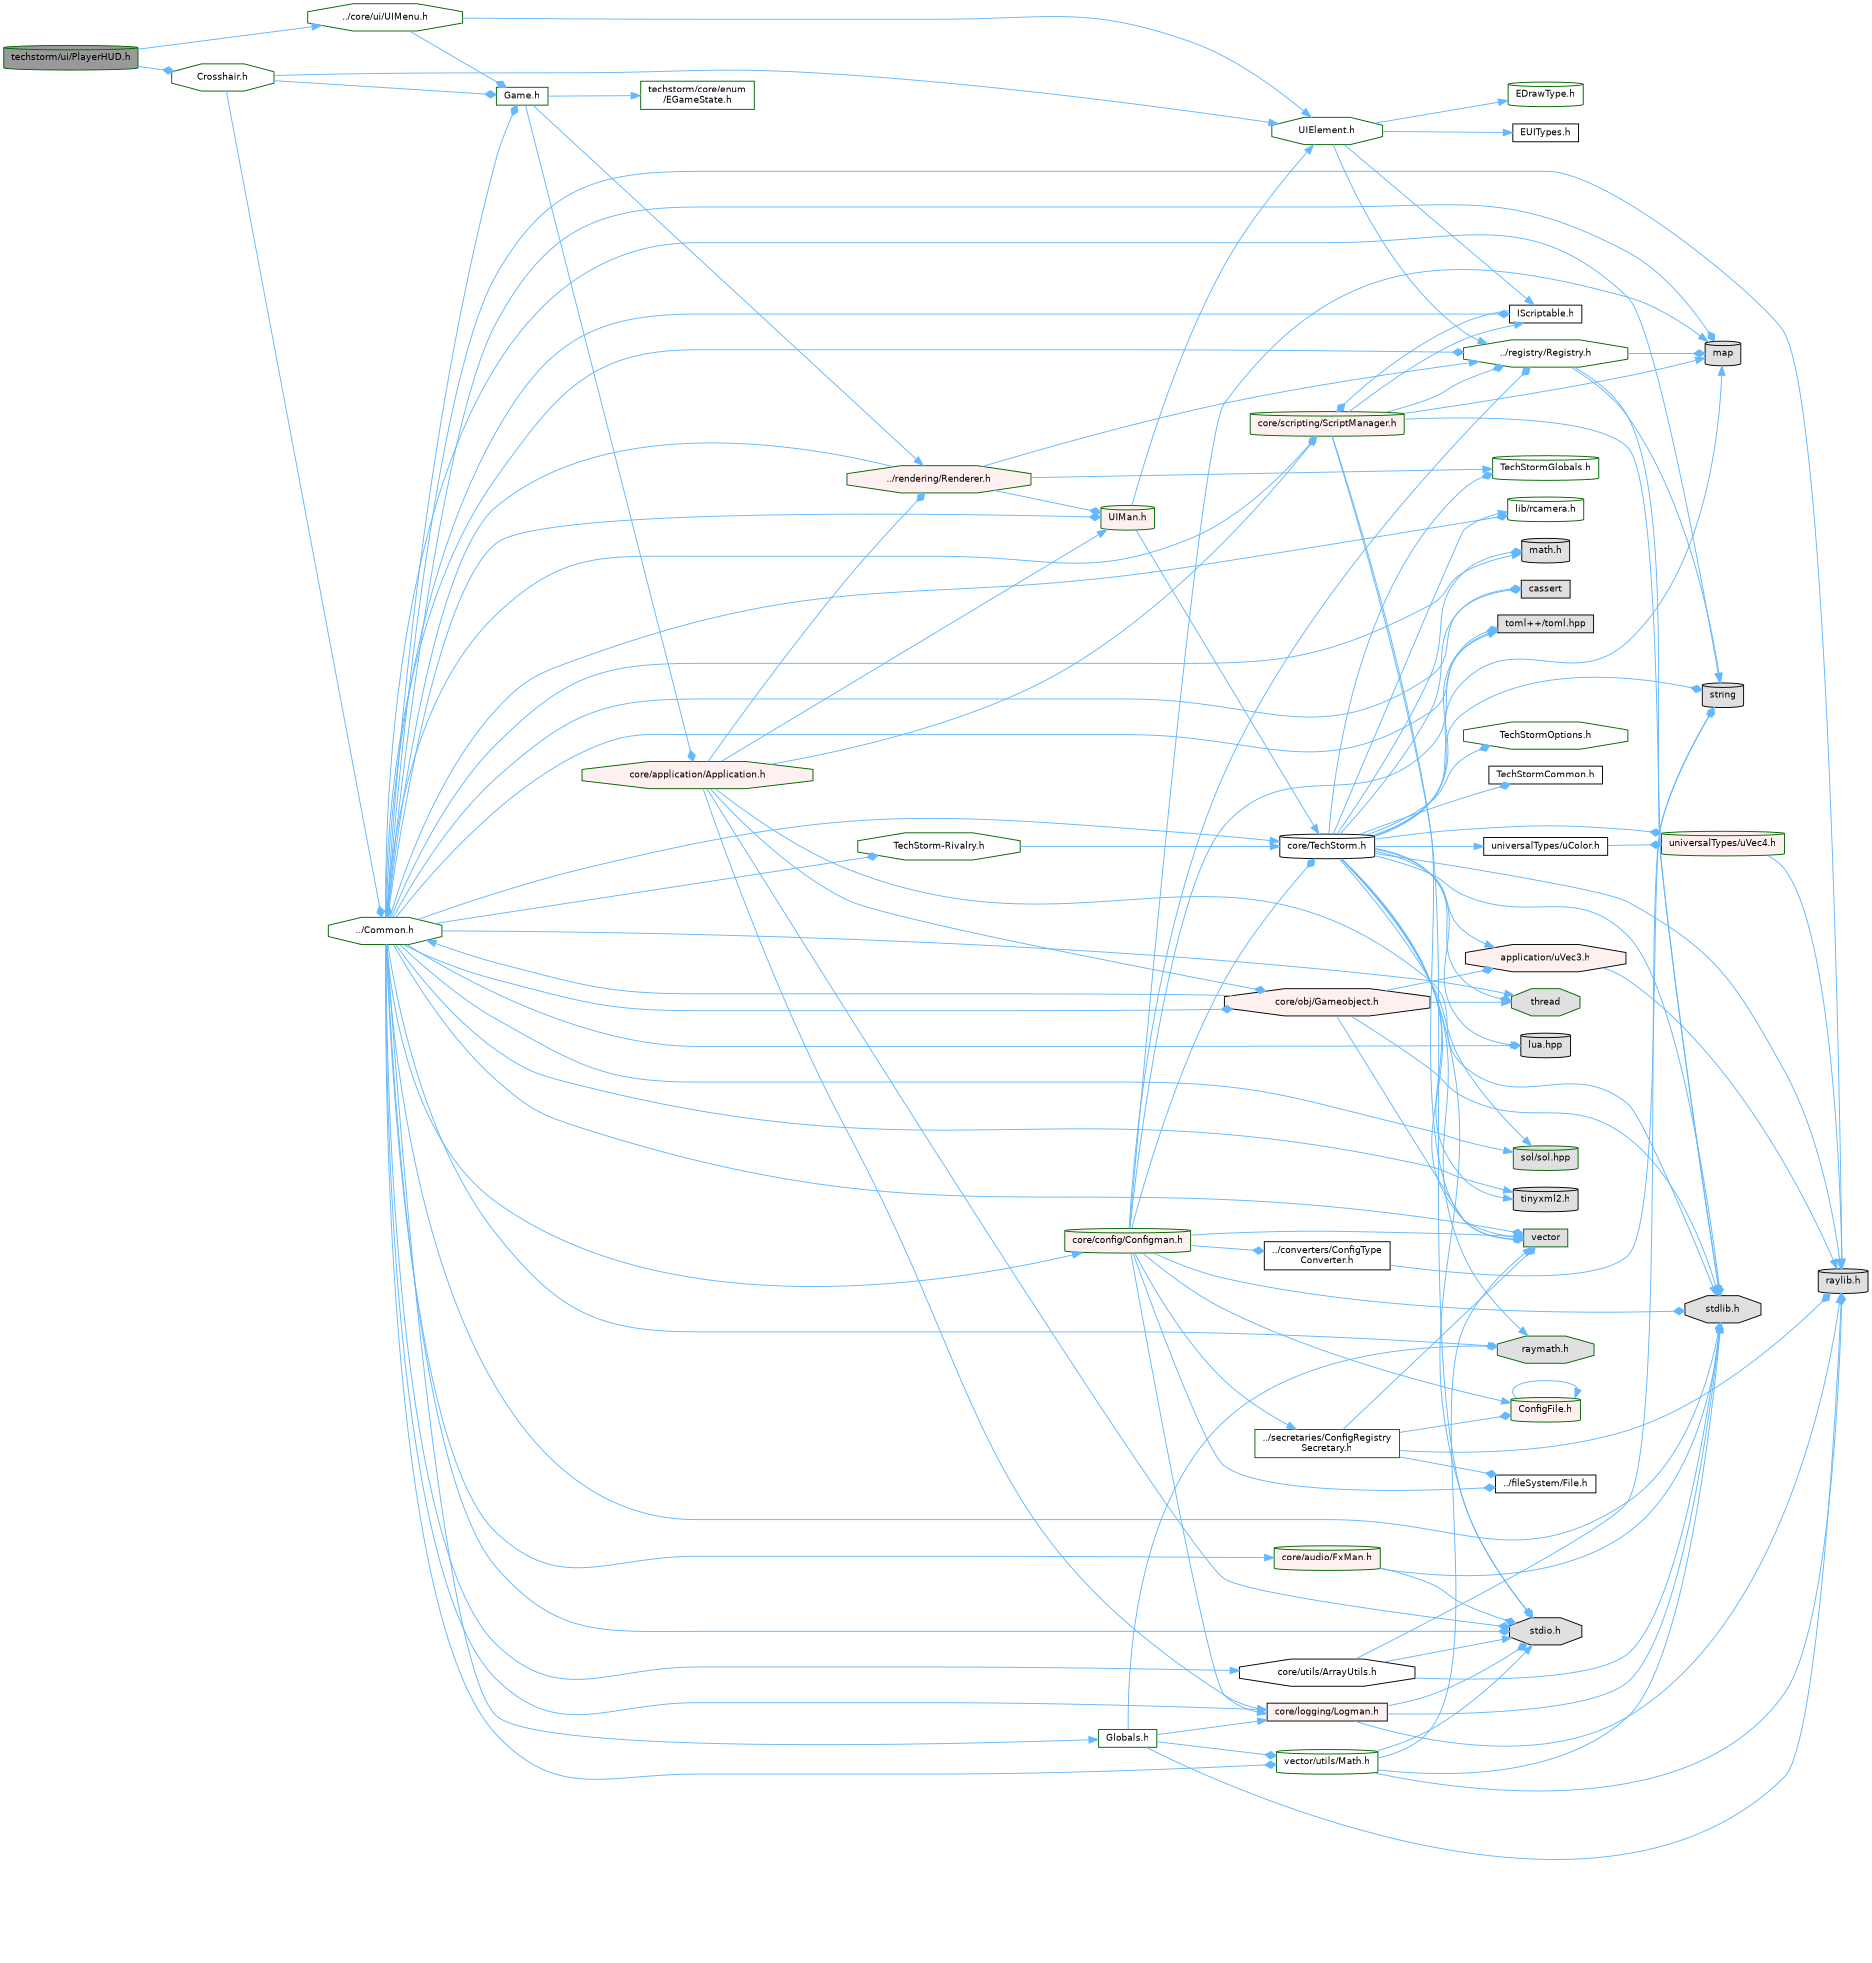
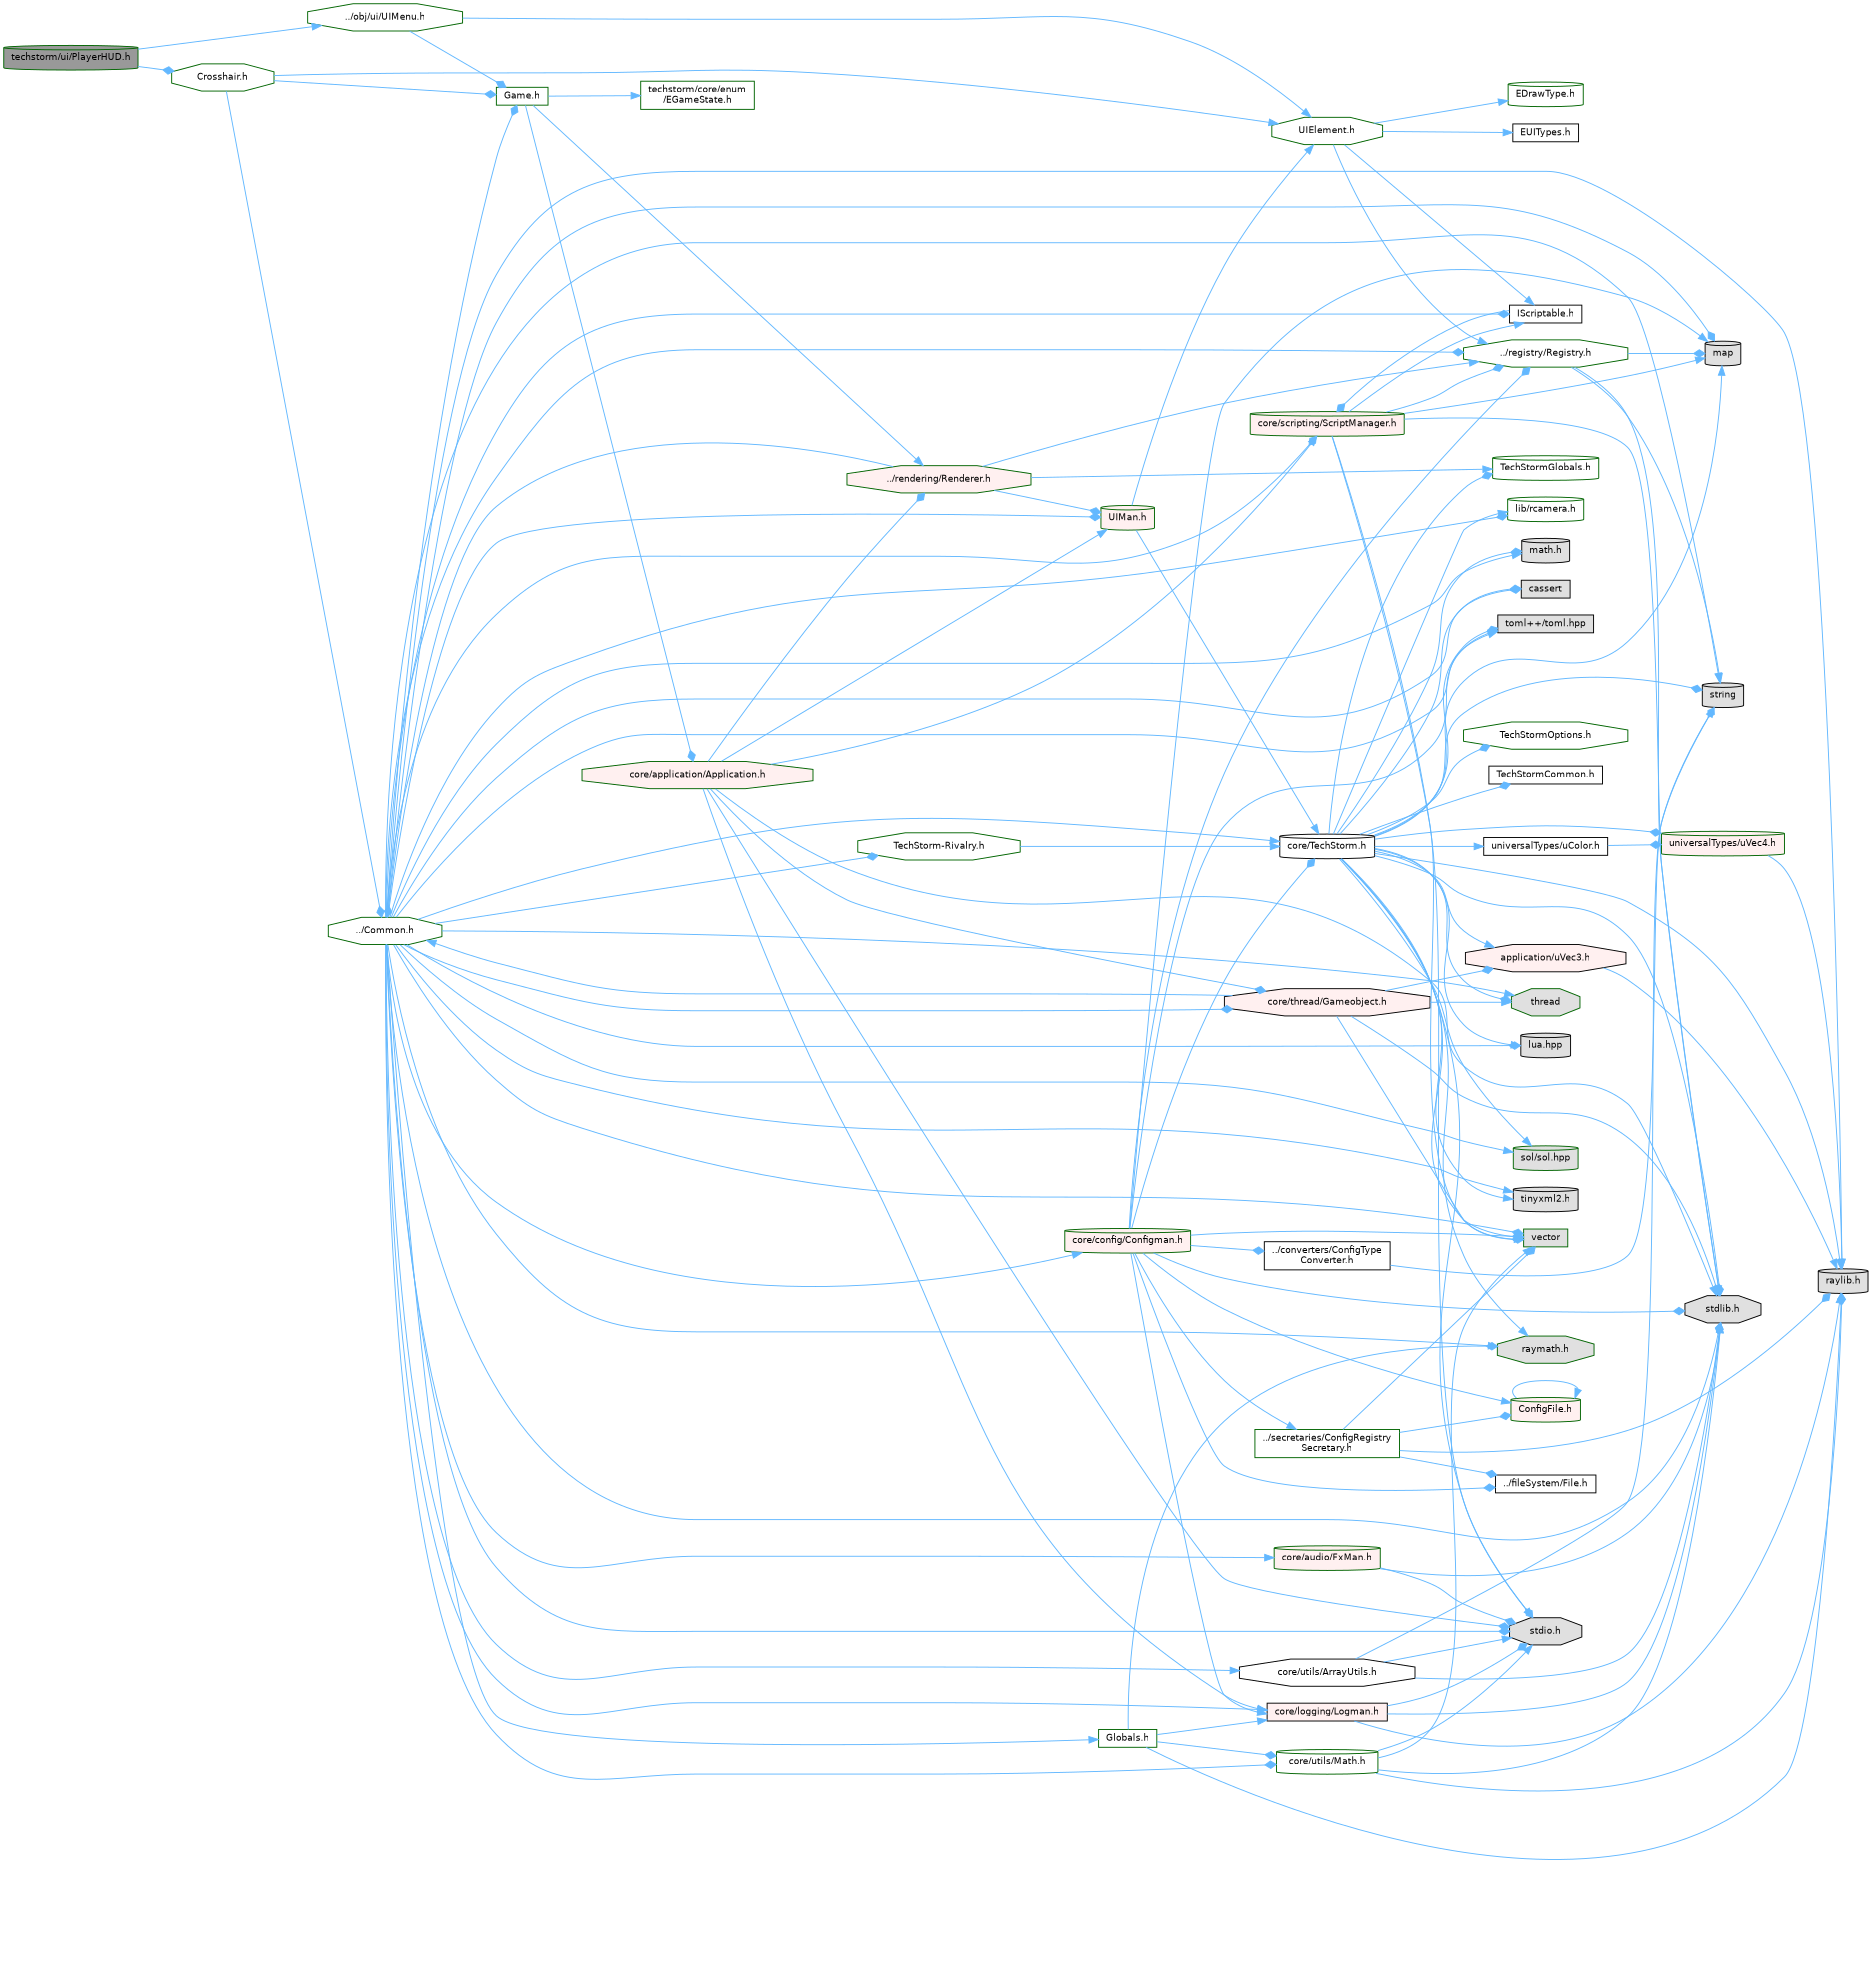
  digraph {
    rankdir=LR
    node [color=darkgreen fillcolor=white fontname=Helvetica fontsize=10 shape=cylinder style=filled]
    edge [arrowhead=normal color=steelblue1 fontname=Helvetica fontsize=10 labelfontname=Helvetica labelfontsize=10 style=solid]
    n1 [fillcolor=grey60 fontcolor=black height=0.2 label="techstorm/ui/PlayerHUD.h" width=0.4]
    n2 [height=0.2 label="Crosshair.h" shape=octagon width=0.4]
-   n3 [height=0.2 label="../core/ui/UIMenu.h" shape=octagon width=0.4]
+   n3 [height=0.2 label="../obj/ui/UIMenu.h" shape=octagon width=0.4]
    n4 [height=0.2 label="../Common.h" shape=octagon width=0.4]
    n5 [height=0.2 label="UIElement.h" shape=octagon width=0.4]
    n6 [height=0.2 label="Game.h" shape=box width=0.4]
    n7 [color=black fillcolor="#E0E0E0" height=0.2 label="raylib.h" width=0.4]
    n8 [fillcolor="#E0E0E0" height=0.2 label="raymath.h" shape=octagon width=0.4]
    n9 [height=0.2 label="lib/rcamera.h" width=0.4]
    n10 [color=black fillcolor="#E0E0E0" height=0.2 label="stdio.h" shape=octagon width=0.4]
    n11 [color=black fillcolor="#E0E0E0" height=0.2 label="stdlib.h" shape=octagon width=0.4]
    n12 [color=black fillcolor="#E0E0E0" height=0.2 label=string width=0.4]
    n13 [fillcolor="#E0E0E0" height=0.2 label=vector shape=box width=0.4]
    n14 [color=black fillcolor="#E0E0E0" height=0.2 label=map width=0.4]
    n15 [fillcolor="#E0E0E0" height=0.2 label=thread shape=octagon width=0.4]
    n16 [color=black fillcolor="#E0E0E0" height=0.2 label="math.h" width=0.4]
    n17 [color=black fillcolor="#E0E0E0" height=0.2 label=cassert shape=box width=0.4]
    n18 [color=black fillcolor="#E0E0E0" height=0.2 label="lua.hpp" width=0.4]
    n19 [fillcolor="#E0E0E0" height=0.2 label="sol/sol.hpp" width=0.4]
    n20 [color=black fillcolor="#E0E0E0" height=0.2 label="toml++/toml.hpp" shape=box width=0.4]
    n21 [color=black fillcolor="#E0E0E0" height=0.2 label="tinyxml2.h" width=0.4]
    n22 [height=0.2 label="Globals.h" shape=box width=0.4]
-   n23 [height=0.2 label="vector/utils/Math.h" width=0.4]
+   n23 [height=0.2 label="core/utils/Math.h" width=0.4]
    n24 [color=black fillcolor="#FFF0F0" height=0.2 label="core/logging/Logman.h" shape=box width=0.4]
    n25 [color=black height=0.2 label="core/TechStorm.h" width=0.4]
    n26 [fillcolor="#FFF0F0" height=0.2 label="core/config/Configman.h" width=0.4]
    n27 [height=0.2 label="../registry/Registry.h" shape=octagon width=0.4]
-   n28 [color=black fillcolor="#FFF0F0" height=0.2 label="core/obj/Gameobject.h" shape=octagon width=0.4]
+   n28 [color=black fillcolor="#FFF0F0" height=0.2 label="core/thread/Gameobject.h" shape=octagon width=0.4]
    n29 [fillcolor="#FFF0F0" height=0.2 label="core/scripting/ScriptManager.h" width=0.4]
    n30 [color=black height=0.2 label="IScriptable.h" shape=box width=0.4]
    n31 [color=black height=0.2 label="core/utils/ArrayUtils.h" shape=octagon width=0.4]
    n32 [fillcolor="#FFF0F0" height=0.2 label="core/audio/FxMan.h" width=0.4]
    n33 [fillcolor="#FFF0F0" height=0.2 label="UIMan.h" width=0.4]
    n34 [height=0.2 label="TechStorm-Rivalry.h" shape=octagon width=0.4]
    n35 [color=black height=0.2 label="EUITypes.h" shape=box width=0.4]
    n36 [height=0.2 label="EDrawType.h" width=0.4]
    n37 [fillcolor="#FFF0F0" height=0.2 label="core/application/Application.h" shape=octagon width=0.4]
    n38 [fillcolor="#FFF0F0" height=0.2 label="../rendering/Renderer.h" shape=octagon width=0.4]
    n39 [height=0.2 label="techstorm/core/enum\l/EGameState.h" shape=box width=0.4]
    n40 [height=0.2 label="TechStormOptions.h" shape=octagon width=0.4]
    n41 [color=black height=0.2 label="TechStormCommon.h" shape=box width=0.4]
    n42 [height=0.2 label="TechStormGlobals.h" width=0.4]
    n43 [color=black fillcolor="#FFF0F0" height=0.2 label="application/uVec3.h" shape=octagon width=0.4]
    n44 [fillcolor="#FFF0F0" height=0.2 label="universalTypes/uVec4.h" width=0.4]
    n45 [color=black height=0.2 label="universalTypes/uColor.h" shape=box width=0.4]
    n46 [color=black height=0.2 label="../fileSystem/File.h" shape=box width=0.4]
    n47 [fillcolor="#FFF0F0" height=0.2 label="ConfigFile.h" width=0.4]
    n48 [color=black height=0.2 label="../converters/ConfigType\lConverter.h" shape=box width=0.4]
    n49 [height=0.2 label="../secretaries/ConfigRegistry\lSecretary.h" shape=box width=0.4]
    n1 -> n2 [arrowhead=diamond]
    n1 -> n3
    n2 -> n4 [arrowhead=diamond]
    n2 -> n5
    n2 -> n6 [arrowhead=diamond]
    n3 -> n5
    n3 -> n6 [arrowhead=diamond]
    n4 -> n6 [arrowhead=diamond]
    n4 -> n7
    n4 -> n8
    n4 -> n9 [arrowhead=diamond]
    n4 -> n10 [arrowhead=diamond]
    n4 -> n11 [arrowhead=diamond]
    n4 -> n12
    n4 -> n13 [arrowhead=diamond]
    n4 -> n14 [arrowhead=diamond]
    n4 -> n15
    n4 -> n16
    n4 -> n17 [arrowhead=diamond]
    n4 -> n18 [arrowhead=diamond]
    n4 -> n19
    n4 -> n20
    n4 -> n21
    n4 -> n22
    n4 -> n23 [arrowhead=diamond]
    n4 -> n24
    n4 -> n25
    n4 -> n26
    n4 -> n27 [arrowhead=diamond]
    n4 -> n28 [arrowhead=diamond]
    n4 -> n29 [arrowhead=diamond]
    n4 -> n30 [arrowhead=diamond]
    n4 -> n31
    n4 -> n32
    n4 -> n33 [arrowhead=diamond]
    n4 -> n34 [arrowhead=diamond]
    n5 -> n27
    n5 -> n30
    n5 -> n35
    n5 -> n36
    n6 -> n37 [arrowhead=diamond]
    n6 -> n38
    n6 -> n39
    n22 -> n7 [arrowhead=diamond]
    n22 -> n8 [arrowhead=diamond]
    n22 -> n23 [arrowhead=diamond]
    n22 -> n24
    n23 -> n7 [arrowhead=diamond]
    n23 -> n10
    n23 -> n11
    n23 -> n13
    n24 -> n7
    n24 -> n10 [arrowhead=diamond]
    n24 -> n11
    n25 -> n7
    n25 -> n8
    n25 -> n9
    n25 -> n10 [arrowhead=diamond]
    n25 -> n11 [arrowhead=diamond]
    n25 -> n12 [arrowhead=diamond]
    n25 -> n13
    n25 -> n14
    n25 -> n15 [arrowhead=diamond]
    n25 -> n16 [arrowhead=diamond]
    n25 -> n17 [arrowhead=diamond]
    n25 -> n18
    n25 -> n19
    n25 -> n20 [arrowhead=diamond]
    n25 -> n21
    n25 -> n40 [arrowhead=diamond]
    n25 -> n41 [arrowhead=diamond]
    n25 -> n42 [arrowhead=diamond]
    n25 -> n43
    n25 -> n44 [arrowhead=diamond]
    n25 -> n45
    n26 -> n11 [arrowhead=diamond]
    n26 -> n13 [arrowhead=diamond]
    n26 -> n14
    n26 -> n20
    n26 -> n24
    n26 -> n25 [arrowhead=diamond]
    n26 -> n27 [arrowhead=diamond]
    n26 -> n46 [arrowhead=diamond]
    n26 -> n47
    n26 -> n48 [arrowhead=diamond]
    n26 -> n49
    n27 -> n11 [arrowhead=diamond]
    n27 -> n12
    n27 -> n14 [arrowhead=diamond]
    n28 -> n4
    n28 -> n11 [arrowhead=diamond]
    n28 -> n13
    n28 -> n15
    n28 -> n43 [arrowhead=diamond]
    n29 -> n10
    n29 -> n11
    n29 -> n13 [arrowhead=diamond]
    n29 -> n14
    n29 -> n27 [arrowhead=diamond]
    n29 -> n30
    n30 -> n29 [arrowhead=diamond]
    n31 -> n10
    n31 -> n11 [arrowhead=diamond]
    n31 -> n12 [arrowhead=diamond]
    n32 -> n10 [arrowhead=diamond]
    n32 -> n11
    n33 -> n5
    n33 -> n25
    n34 -> n25
    n37 -> n10 [arrowhead=diamond]
    n37 -> n11
    n37 -> n24
    n37 -> n28 [arrowhead=diamond]
    n37 -> n29
    n37 -> n33
    n37 -> n38 [arrowhead=diamond]
    n38 -> n4 [arrowhead=diamond]
    n38 -> n27
    n38 -> n33 [arrowhead=diamond]
    n38 -> n42
    n43 -> n7
    n44 -> n7
    n45 -> n44 [arrowhead=diamond]
    n47 -> n47
    n48 -> n12
    n49 -> n7 [arrowhead=diamond]
    n49 -> n13 [arrowhead=diamond]
    n49 -> n46 [arrowhead=diamond]
    n49 -> n47 [arrowhead=diamond]
  }
